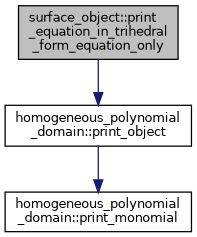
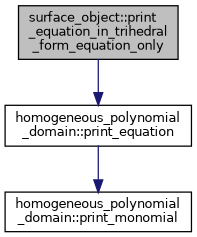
  digraph {
    rankdir=TB
    node [color=black fillcolor=white fontname=Helvetica fontsize=10 shape=record style=filled]
    edge [color=midnightblue fontname=Helvetica fontsize=10 labelfontname=Helvetica labelfontsize=10 style=solid]
    n1 [fillcolor=grey75 fontcolor=black height=0.2 label="surface_object::print\l_equation_in_trihedral\l_form_equation_only" width=0.4]
-   n2 [height=0.2 label="homogeneous_polynomial\l_domain::print_object" width=0.4]
+   n2 [height=0.2 label="homogeneous_polynomial\l_domain::print_equation" width=0.4]
    n3 [height=0.2 label="homogeneous_polynomial\l_domain::print_monomial" width=0.4]
    n1 -> n2
    n2 -> n3
  }
